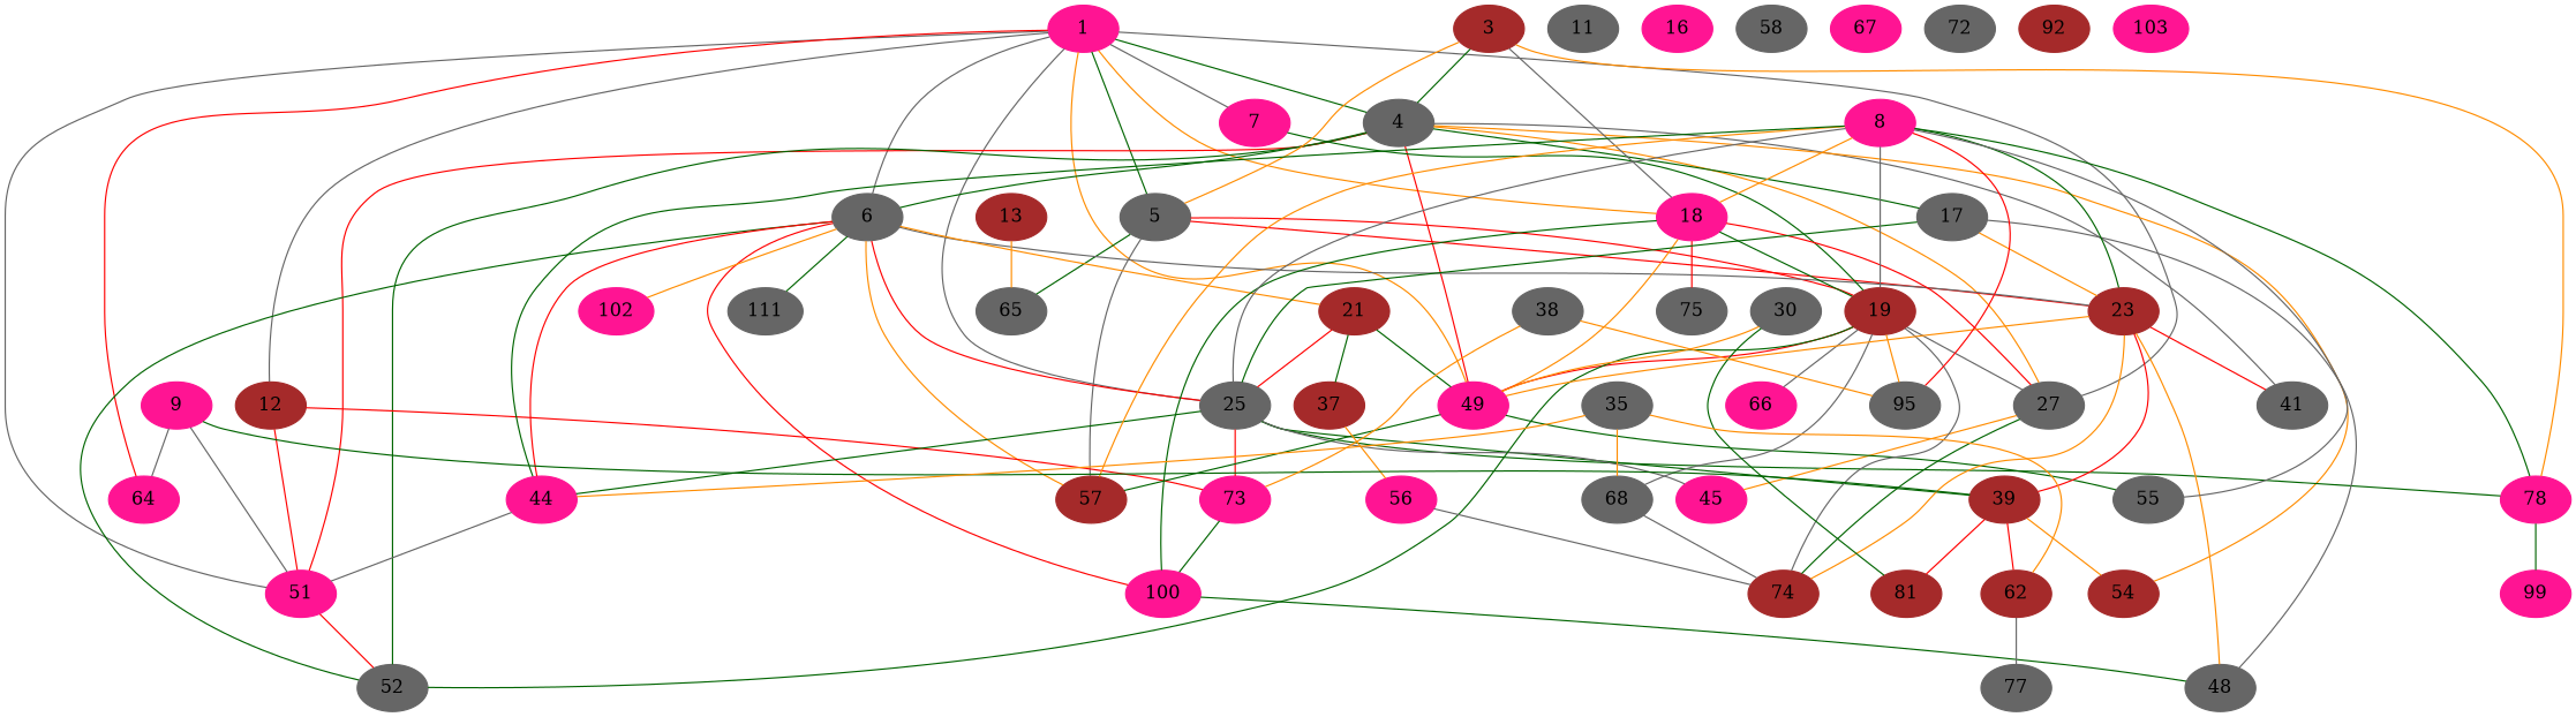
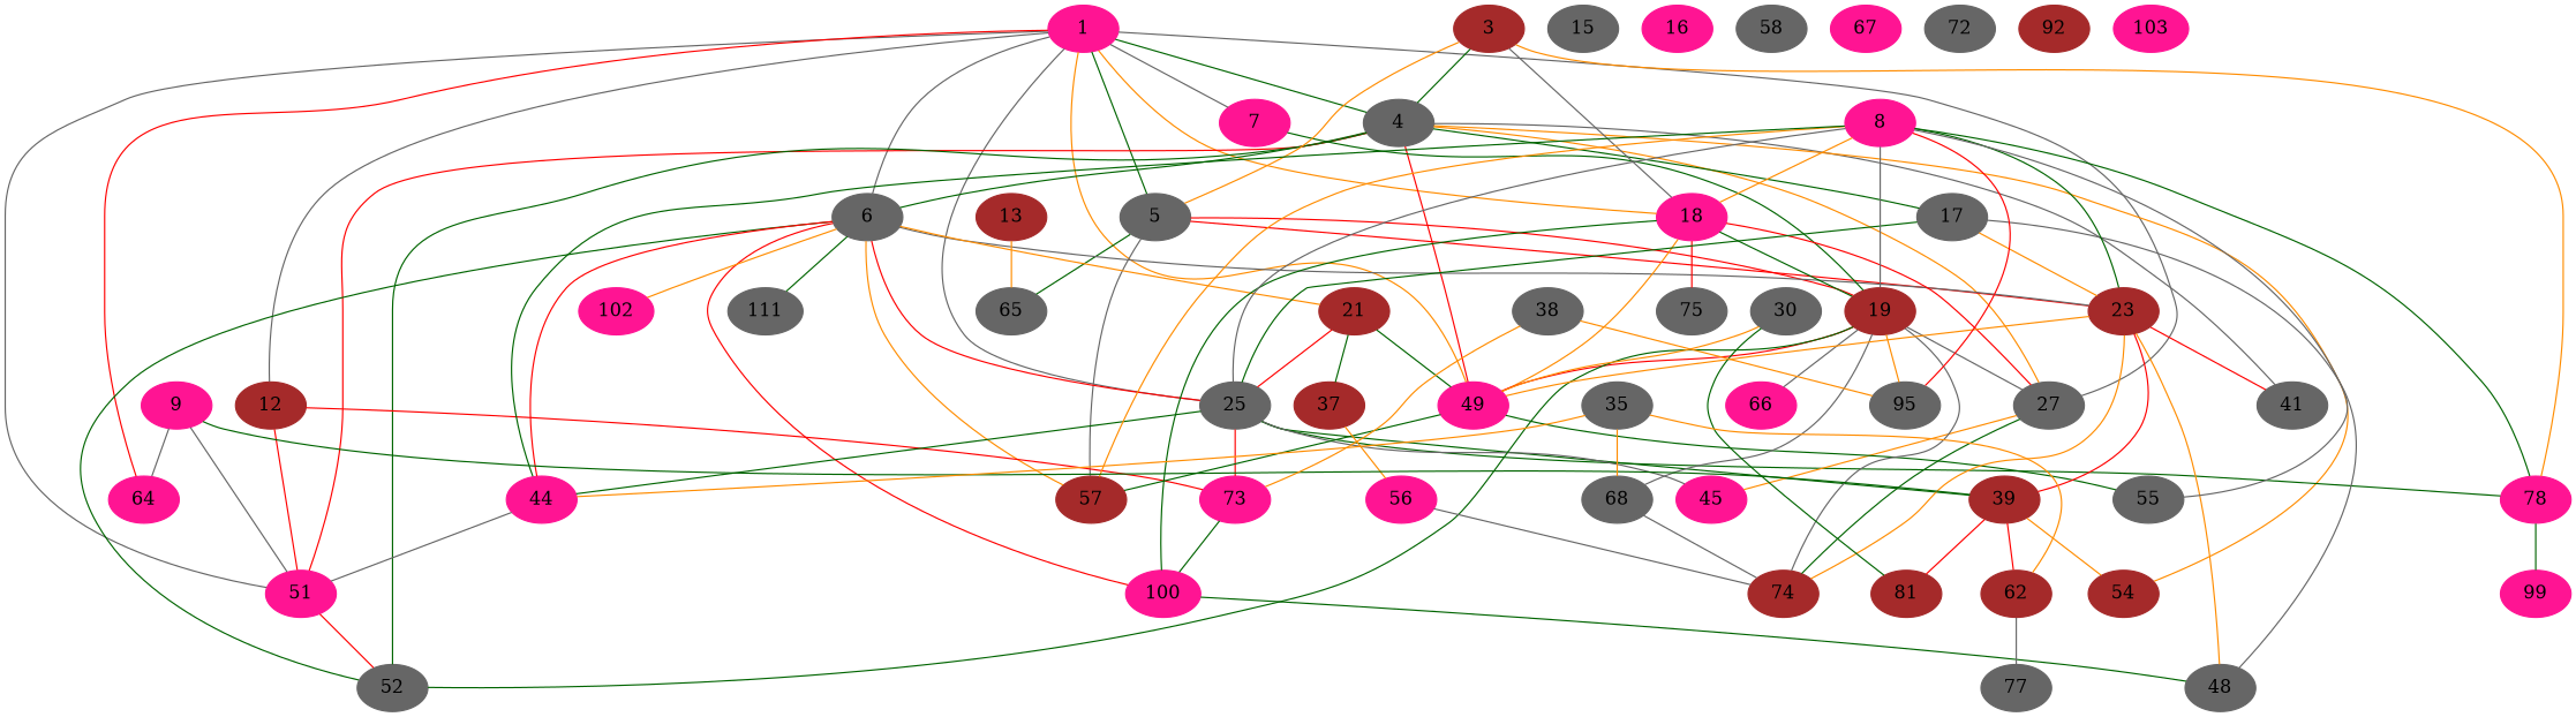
  graph {
    node [color=gray40 style=filled]
    edge [color=darkgreen]
    1 [color=deeppink super="+85+40+113+2"]
    4 [super="+50+94"]
    5 [super="+34"]
    6 [super="+104+22"]
    7 [color=deeppink super="+46"]
    12 [color=brown super="+15"]
    18 [color=deeppink super="+33+20"]
    25 [super="+105+93"]
    27
    49 [color=deeppink super="+84+61"]
    51 [color=deeppink super="+59"]
    n12 [color=deeppink label=64]
    17 [super="+29+24"]
    41
    52 [super="+87"]
    54 [color=brown]
    19 [color=brown super="+90+86"]
    23 [color=brown super="+36+53+88"]
    57 [color=brown]
    65
    21 [color=brown super="+76"]
    44 [color=deeppink super="+47"]
    100 [color=deeppink super="+101"]
    102 [color=deeppink]
    111
    73 [color=deeppink super="+89"]
    75
    78 [color=deeppink]
    39 [color=brown super="+80"]
    45 [color=deeppink]
    74 [color=brown]
    55
    3 [color=brown super="+31"]
    99 [color=deeppink]
    48 [super="+83"]
    95
    66 [color=deeppink]
    68
    37 [color=brown]
    8 [color=deeppink super="+32+10+14+79"]
    9 [color=deeppink super="+60"]
    81 [color=brown]
    62 [color=brown super="+70"]
-   11
+   11 [label=15]
    13 [color=brown]
    16 [color=deeppink]
    56 [color=deeppink]
    30
    35
    77
    38
    58
    67 [color=deeppink]
    72
    92 [color=brown]
    103 [color=deeppink]
    1 -- 4 [weight=2]
    1 -- 5 [weight=2]
    1 -- 6 [color=gray40 weight=2]
    1 -- 7 [color=gray40]
    1 -- 12 [color=gray40]
    1 -- 18 [color=darkorange]
    1 -- 25 [color=gray40 weight=2]
    1 -- 27 [color=gray40]
    1 -- 49 [color=darkorange]
    1 -- 51 [color=gray40]
    1 -- n12 [color=red]
    4 -- 6 [weight=2]
    4 -- 27 [color=darkorange]
    4 -- 49 [color=red]
    4 -- 51 [color=red]
    4 -- 17
    4 -- 41 [color=gray40]
    4 -- 52 [weight=2]
    4 -- 54 [color=darkorange]
    5 -- 19 [color=red]
    5 -- 23 [color=red]
    5 -- 57 [color=gray40]
    5 -- 65
    6 -- 25 [color=red weight=2]
    6 -- 52
    6 -- 23 [color=gray40 weight=2]
    6 -- 57 [color=darkorange]
    6 -- 21 [color=darkorange weight=2]
    6 -- 44 [color=red weight=2]
    6 -- 100 [color=red weight=2]
    6 -- 102 [color=darkorange]
    6 -- 111
    7 -- 19
    12 -- 51 [color=red]
    12 -- 73 [color=red]
    18 -- 27 [color=red]
    18 -- 49 [color=darkorange]
    18 -- 19
    18 -- 100
    18 -- 75 [color=red weight=2]
    25 -- 44
    25 -- 73 [color=red]
    25 -- 78
    25 -- 39
    25 -- 45 [color=gray40]
    27 -- 45 [color=darkorange]
    27 -- 74
    49 -- 57
    49 -- 55
    51 -- 52 [color=red]
    17 -- 25 [weight=2]
    17 -- 23 [color=darkorange]
    17 -- 48 [color=gray40]
    19 -- 27 [color=gray40]
    19 -- 49 [color=red]
    19 -- 52
    19 -- 74 [color=gray40]
    19 -- 95 [color=darkorange]
    19 -- 66 [color=gray40]
    19 -- 68 [color=gray40]
    23 -- 49 [color=darkorange]
    23 -- 41 [color=red]
    23 -- 39 [color=red]
    23 -- 74 [color=darkorange]
    23 -- 48 [color=darkorange weight=2]
    21 -- 25 [color=red]
    21 -- 49
    21 -- 37
    44 -- 51 [color=gray40]
    100 -- 48
    73 -- 100
    78 -- 99
    39 -- 54 [color=darkorange]
    39 -- 81 [color=red]
    39 -- 62 [color=red]
    3 -- 4
    3 -- 5 [color=darkorange]
    3 -- 18 [color=gray40]
    3 -- 78 [color=darkorange]
    68 -- 74 [color=gray40]
    37 -- 56 [color=darkorange]
    8 -- 18 [color=darkorange]
    8 -- 25 [color=gray40]
    8 -- 19 [color=gray40 weight=2]
    8 -- 23
    8 -- 57 [color=darkorange weight=2]
    8 -- 44
    8 -- 78
    8 -- 55 [color=gray40]
    8 -- 95 [color=red]
    9 -- 51 [color=gray40]
    9 -- n12 [color=gray40]
    9 -- 39
    62 -- 77 [color=gray40]
    13 -- 65 [color=darkorange]
    56 -- 74 [color=gray40]
    30 -- 49 [color=darkorange]
    30 -- 81
    35 -- 44 [color=darkorange weight=2]
    35 -- 68 [color=darkorange]
    35 -- 62 [color=darkorange]
    38 -- 73 [color=darkorange]
    38 -- 95 [color=darkorange]
  }
